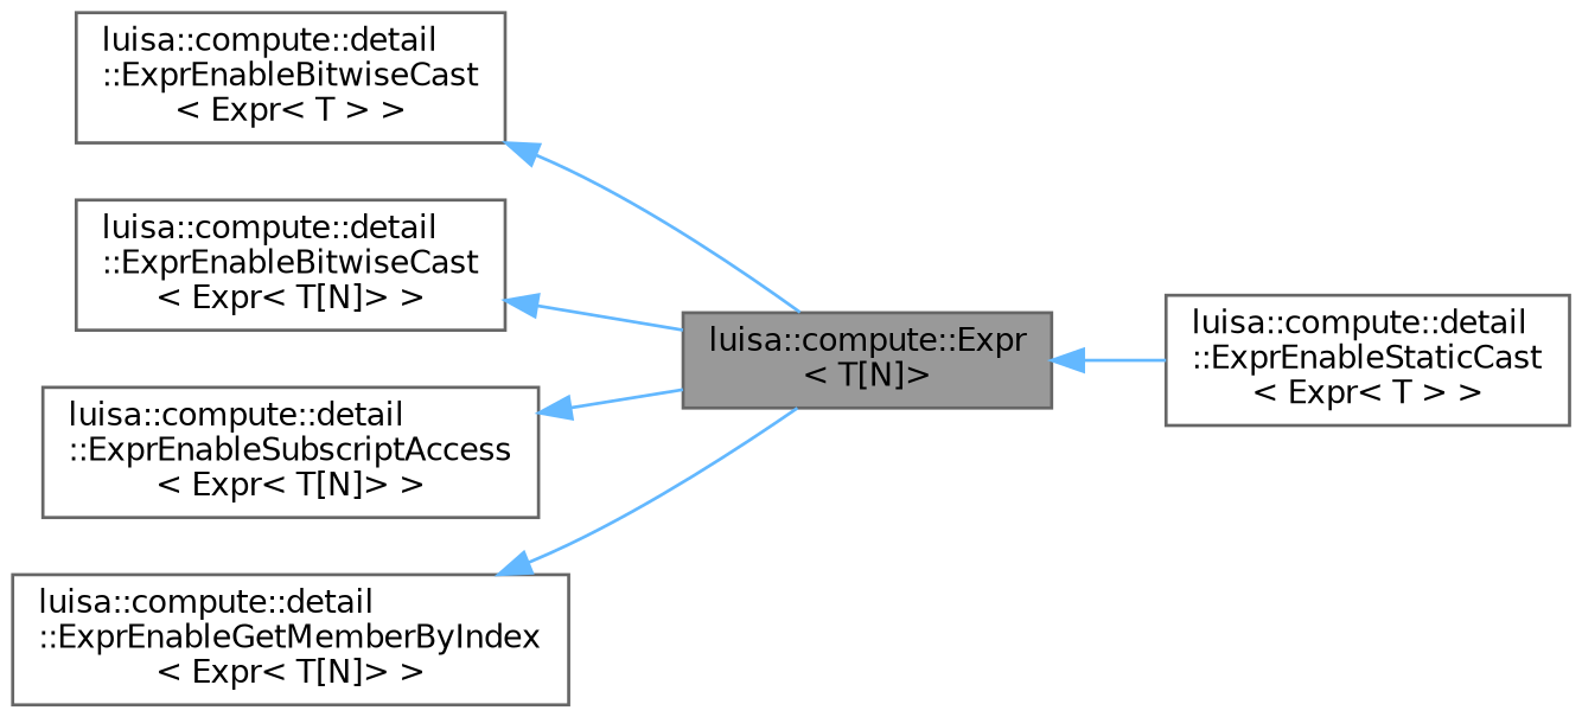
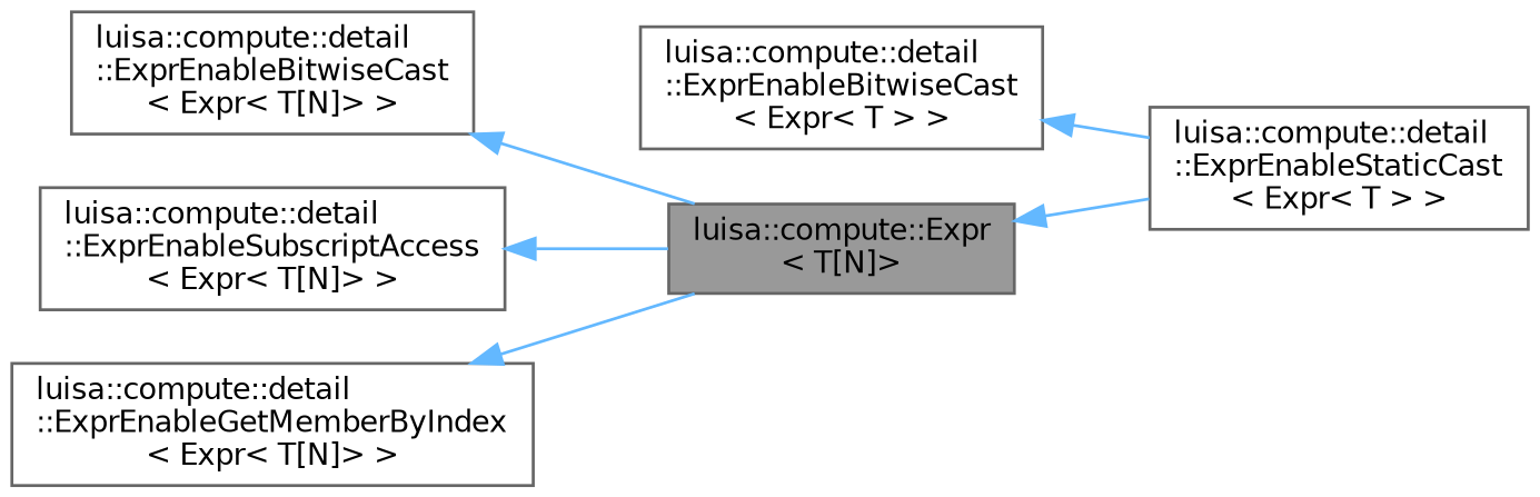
  digraph {
    rankdir=LR
    node [color=gray40 fillcolor=white fontname=Helvetica fontsize=10 shape=box style=filled]
    edge [color=steelblue1 dir=back fontname=Helvetica fontsize=10 labelfontname=Helvetica labelfontsize=10 style=solid]
    n1 [fillcolor=grey60 fontcolor=black height=0.2 label="luisa::compute::Expr\l\< T[N]\>" width=0.4]
    n2 [height=0.2 label="luisa::compute::detail\l::ExprEnableStaticCast\l\< Expr\< T \> \>" width=0.4]
    n3 [height=0.2 label="luisa::compute::detail\l::ExprEnableBitwiseCast\l\< Expr\< T \> \>" width=0.4]
    n4 [height=0.2 label="luisa::compute::detail\l::ExprEnableBitwiseCast\l\< Expr\< T[N]\> \>" width=0.4]
    n5 [height=0.2 label="luisa::compute::detail\l::ExprEnableSubscriptAccess\l\< Expr\< T[N]\> \>" width=0.4]
    n6 [height=0.2 label="luisa::compute::detail\l::ExprEnableGetMemberByIndex\l\< Expr\< T[N]\> \>" width=0.4]
    n1 -> n2
-   n3 -> n1
+   n3 -> n2
    n4 -> n1
    n5 -> n1
    n6 -> n1
  }
